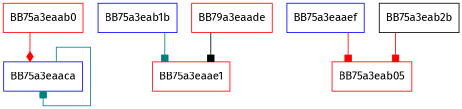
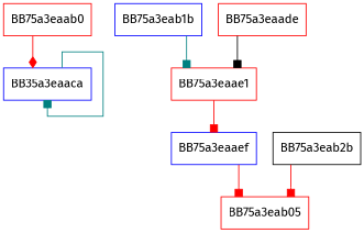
  digraph {
    fontname="Fira Sans"
    splines=ortho
    node [color=red fontname="Fira Sans" shape=box]
    edge [arrowhead=box color=red fontname="Fira Sans"]
-   BB75a3eaaca [color=blue]
+   BB75a3eaaca [color=blue label=BB35a3eaaca]
    BB75a3eaab0
    BB75a3eab1b [color=blue]
    BB75a3eaae1
-   BB75a3eaade [label=BB79a3eaade]
+   BB75a3eaade
    BB75a3eaaef [color=blue]
    BB75a3eab2b [color=black]
    BB75a3eab05
    BB75a3eaaca -> BB75a3eaaca [color=teal]
    BB75a3eaab0 -> BB75a3eaaca [arrowhead=diamond]
    BB75a3eab1b -> BB75a3eaae1 [color=teal]
+   BB75a3eaae1 -> BB75a3eaaef
    BB75a3eaade -> BB75a3eaae1 [color=black]
    BB75a3eaaef -> BB75a3eab05
    BB75a3eab2b -> BB75a3eab05
  }
